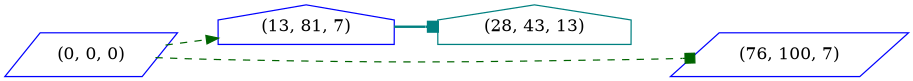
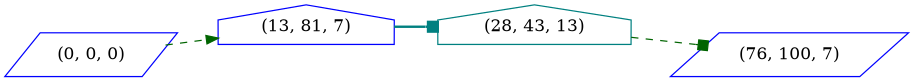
  digraph {
    fontname="DejaVu Serif"
    rankdir=LR
    node [color=blue fontname="DejaVu Serif" shape=house]
    edge [arrowhead=box color=darkgreen fontname="DejaVu Serif" style=dashed]
    n1 [label="(13, 81, 7)"]
    "(0, 0, 0)" [shape=parallelogram]
    "(76, 100, 7)" [shape=parallelogram]
    "(28, 43, 13)" [color=teal]
    n1 -> "(28, 43, 13)" [color=teal style=bold]
    "(0, 0, 0)" -> n1 [arrowhead=normal]
-   "(0, 0, 0)" -> "(76, 100, 7)"
+   "(28, 43, 13)" -> "(76, 100, 7)"
  }
